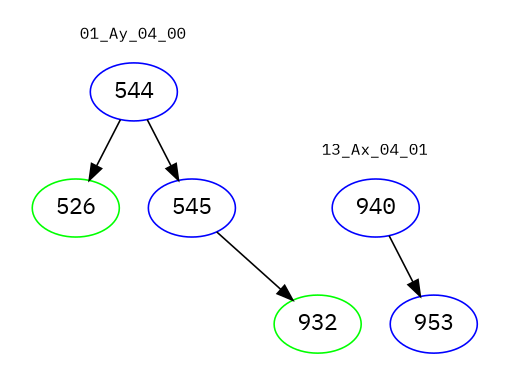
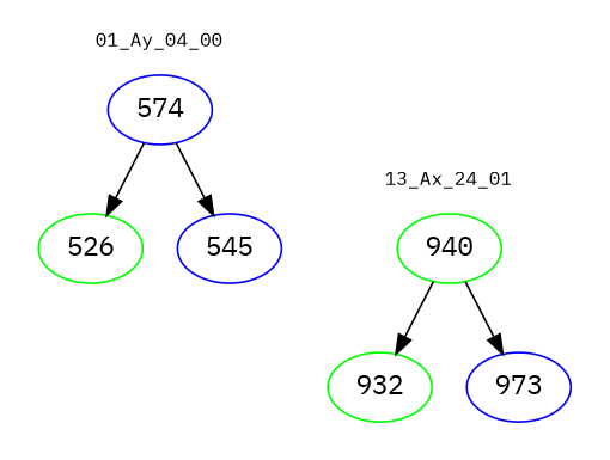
  digraph {
    fontname="IBM Plex Mono"
    node [color=blue fontname="IBM Plex Mono"]
    edge [color=black fontname="IBM Plex Mono"]
-   n1 [label=544]
+   n1 [label=574]
    n2 [color=green label=526]
    n3 [label=545]
-   n4 [label=940]
+   n4 [color=green label=940]
    n5 [color=green label=932]
-   n6 [label=953]
+   n6 [label=973]
    subgraph cluster_1 {
      color=white
      fontsize=10
      label="01_Ay_04_00"
      n1
      n2
      n3
    }
    subgraph cluster_2 {
      color=white
      fontsize=10
-     label="13_Ax_04_01"
+     label="13_Ax_24_01"
      n4
      n5
      n6
    }
    n1 -> n2
    n1 -> n3
-   n3 -> n5
+   n4 -> n5
    n4 -> n6
  }
